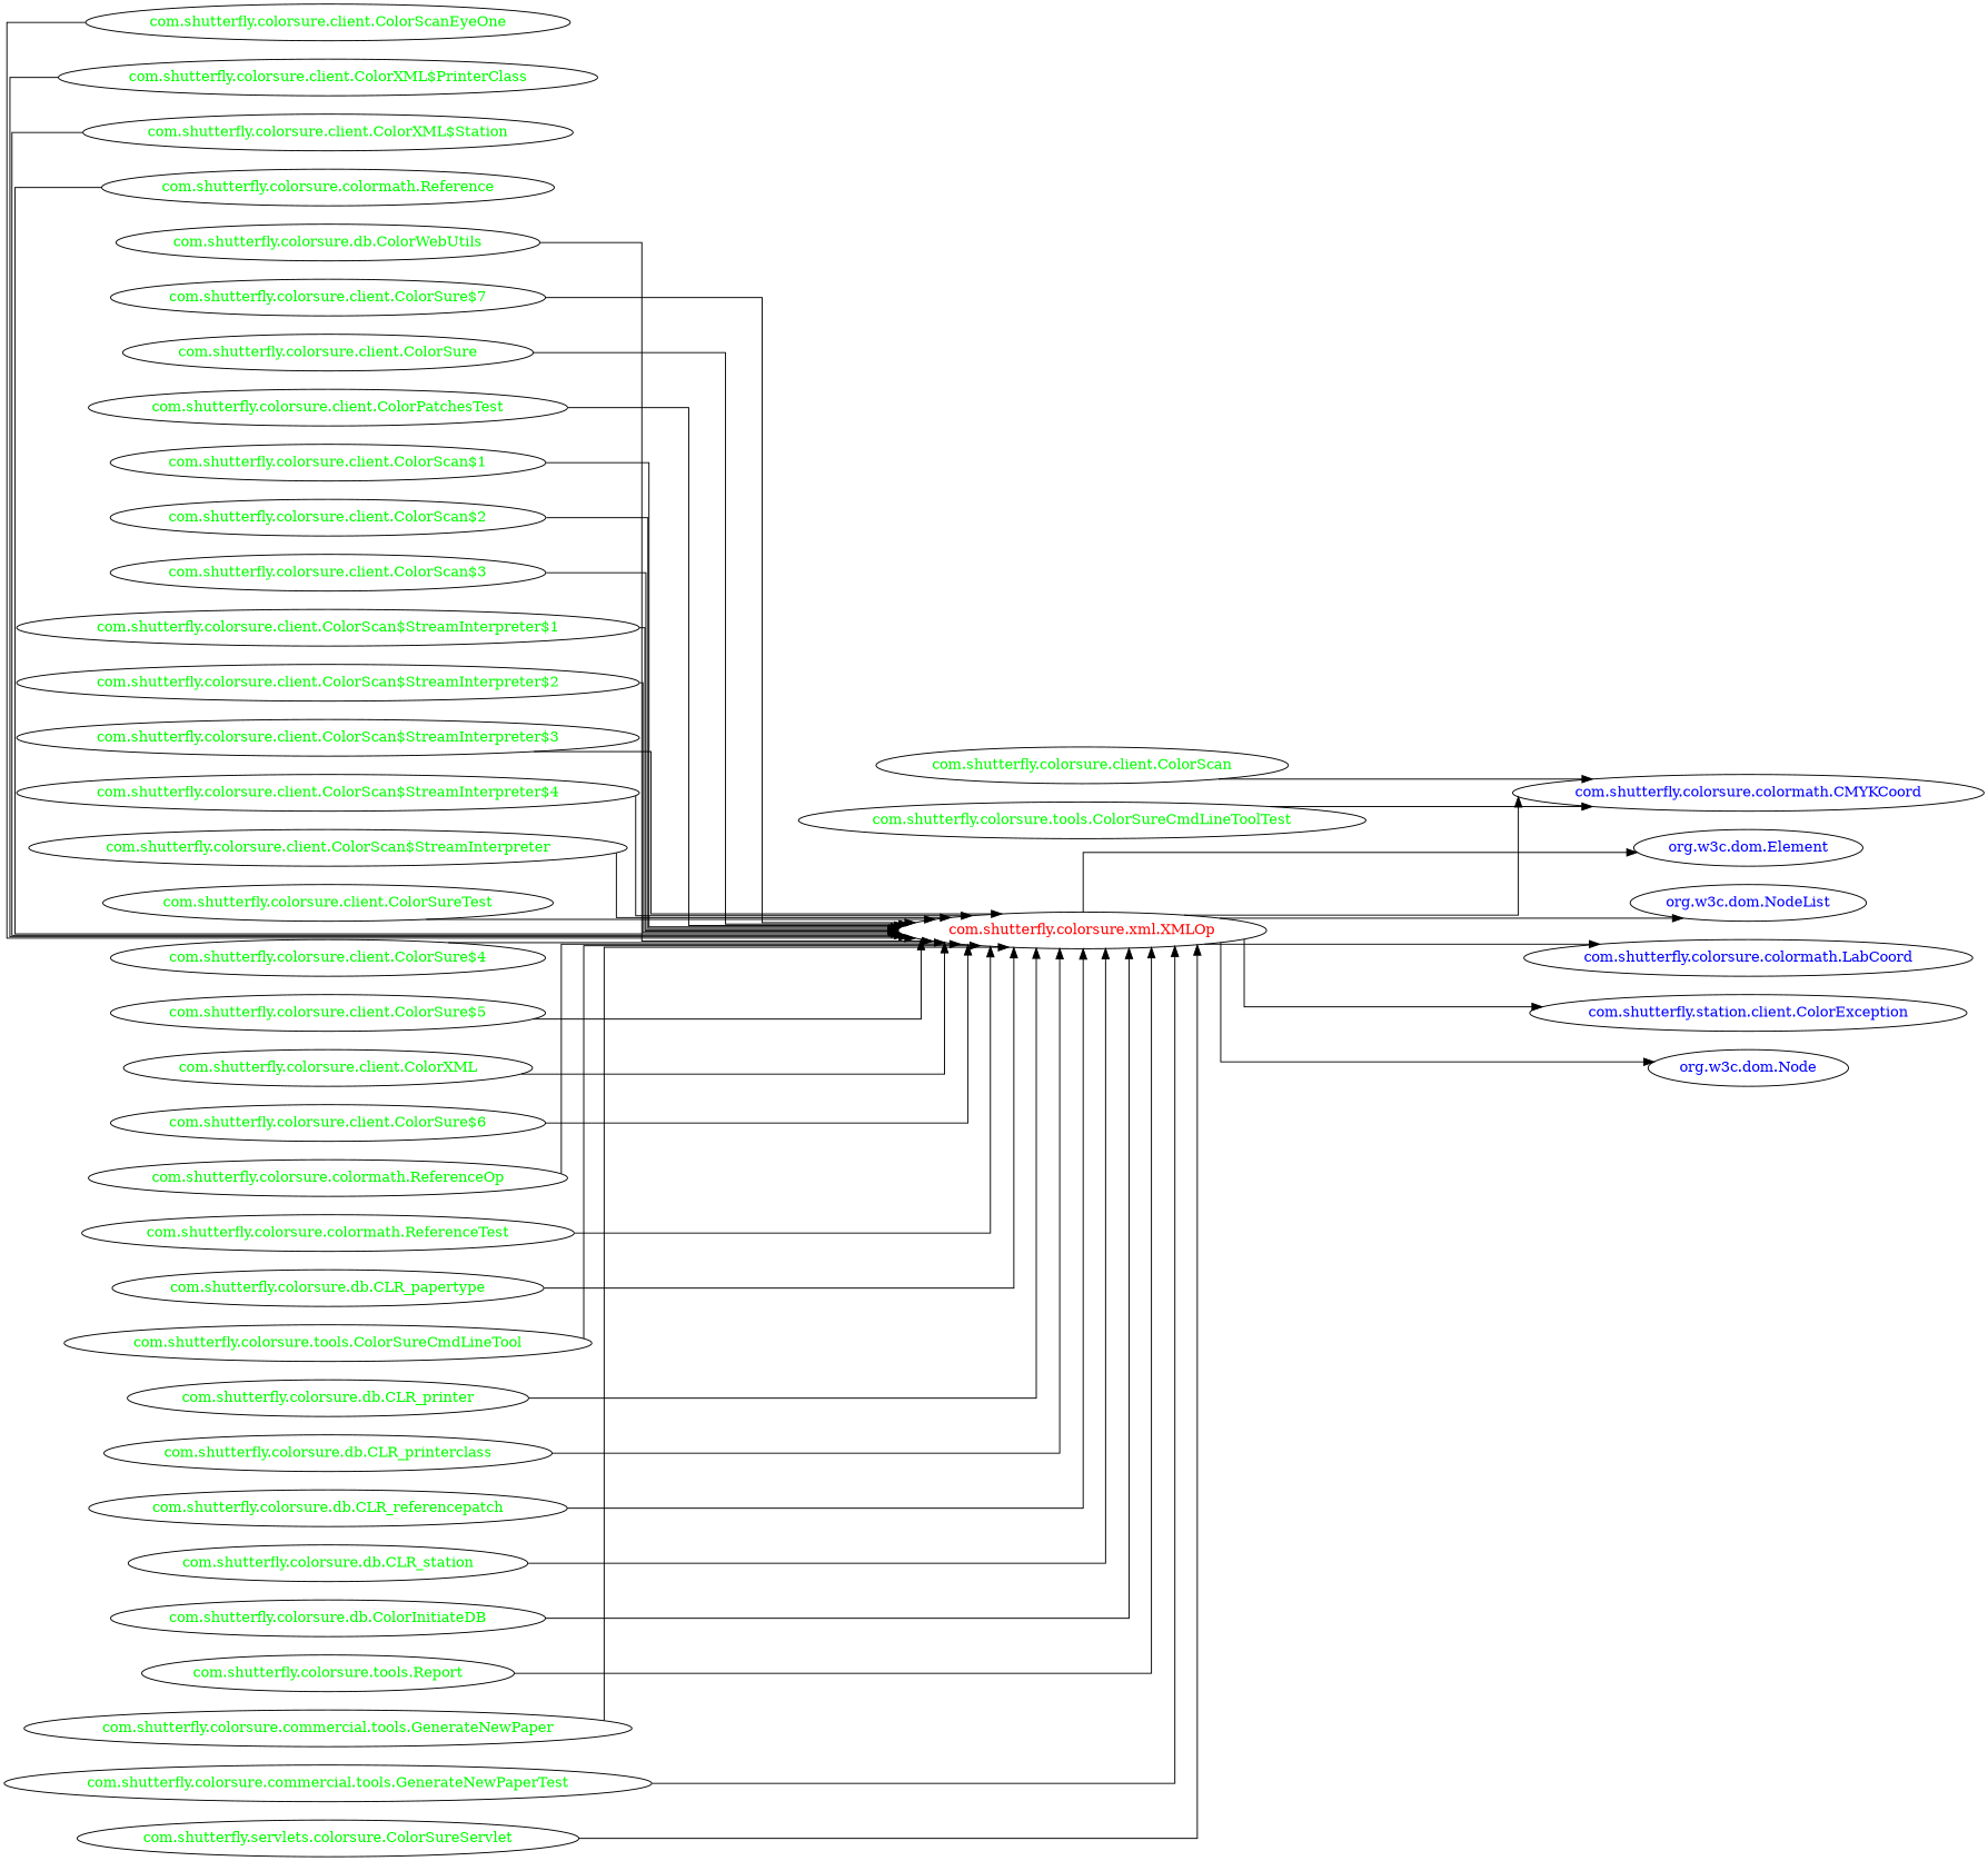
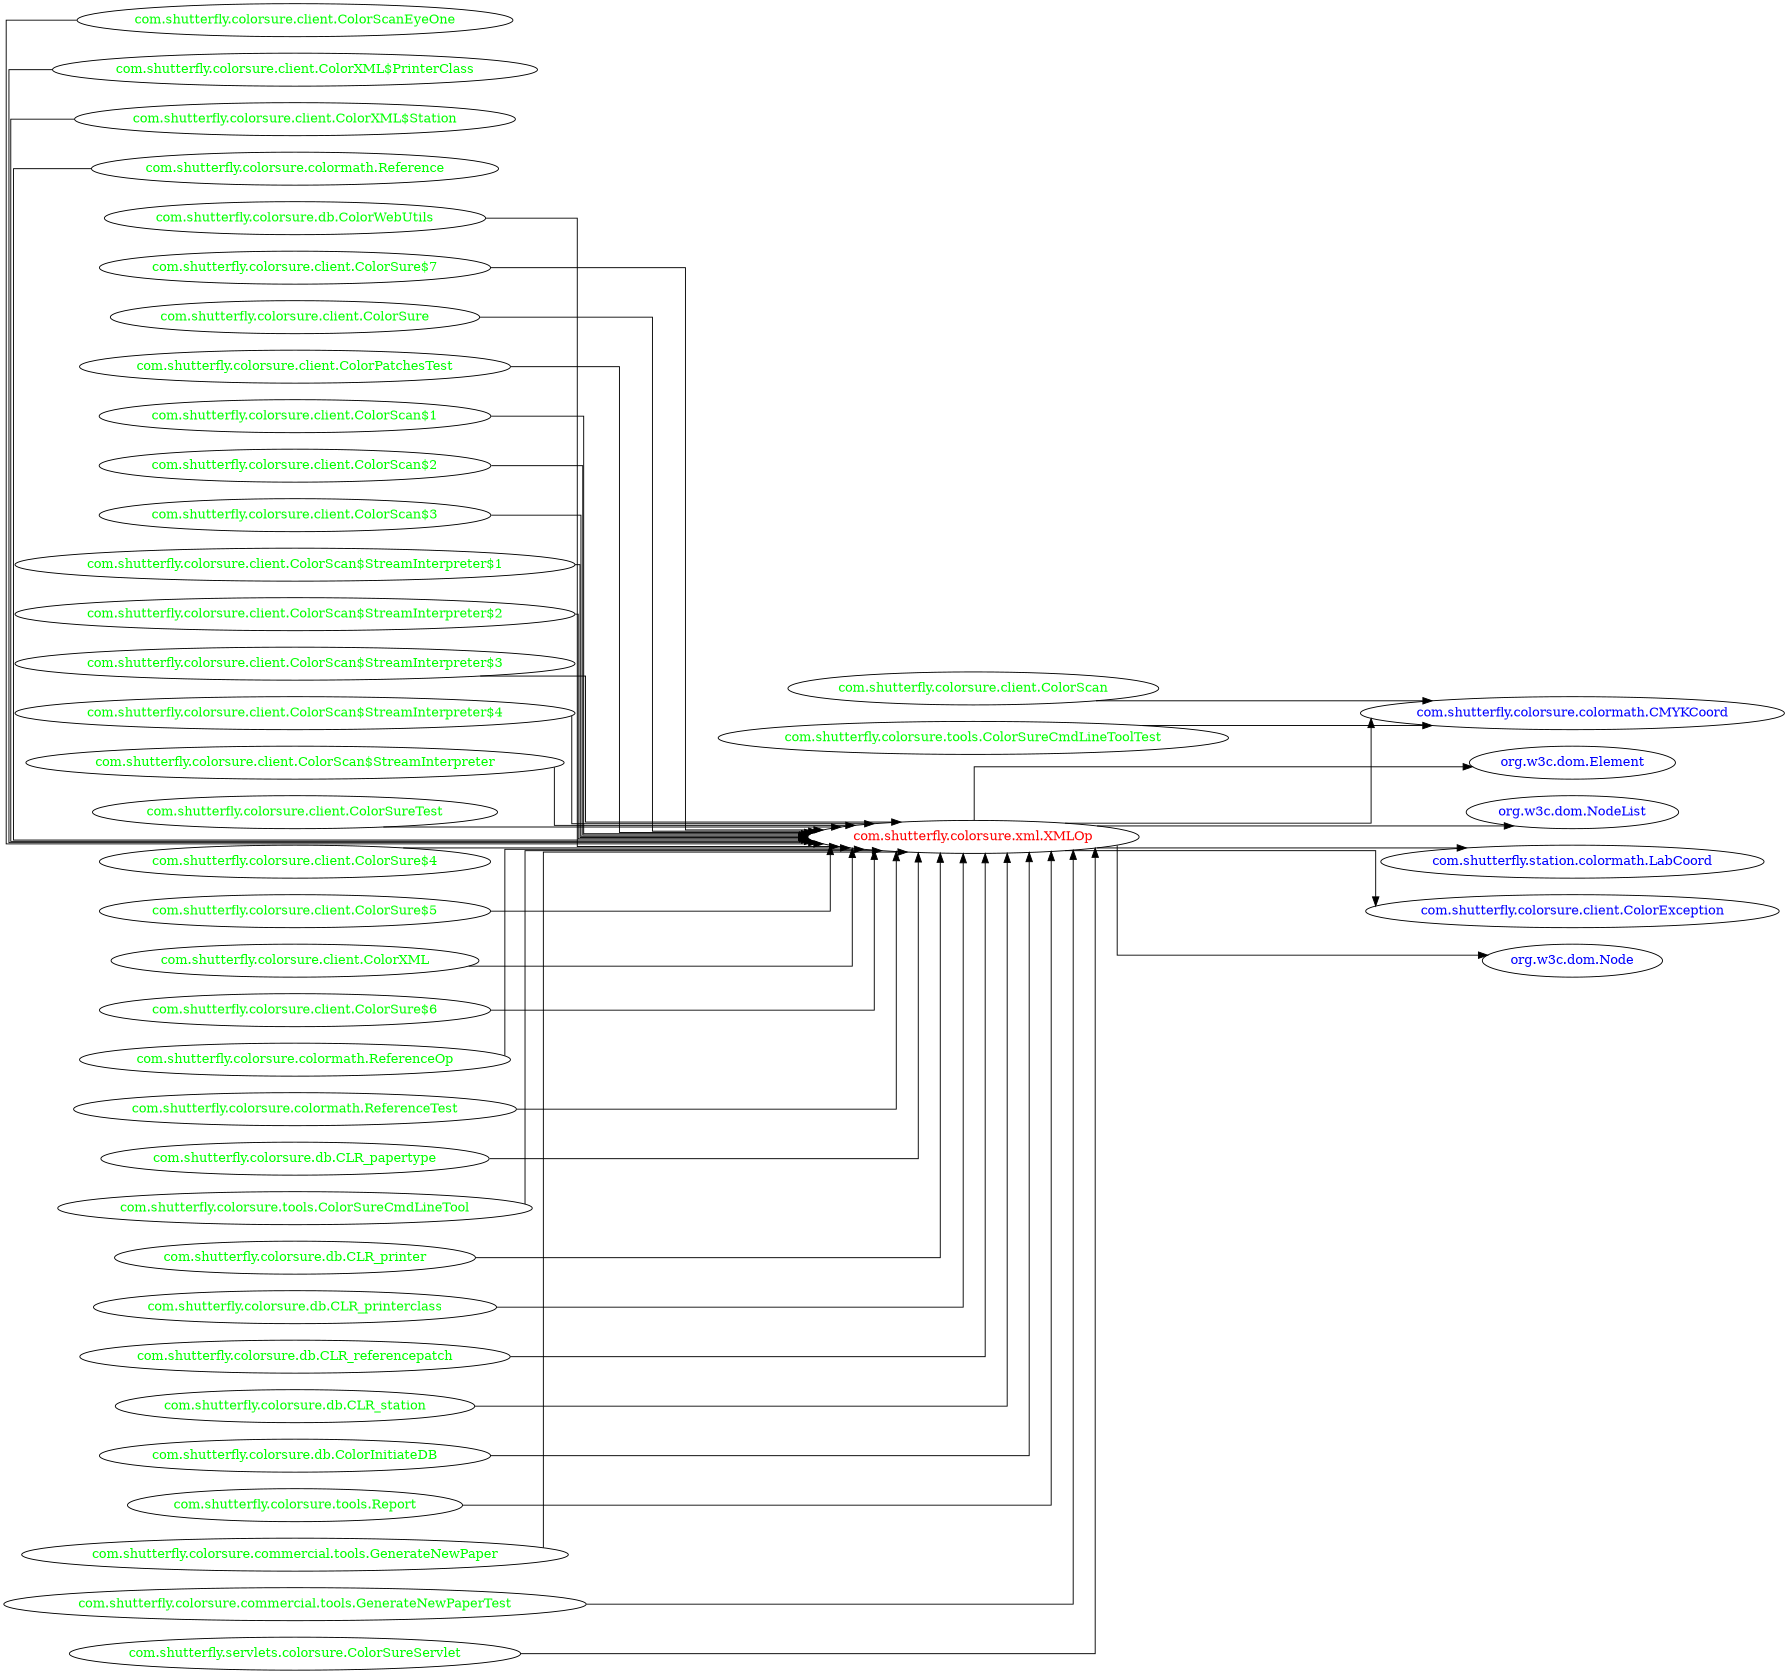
  digraph {
    concentrate=true
    rankdir=LR
    ranksep=2.0
    splines=ortho
    node [fontcolor=green]
    "com.shutterfly.colorsure.xml.XMLOp" [fontcolor=red]
    "org.w3c.dom.Element" [fontcolor=blue]
    "org.w3c.dom.NodeList" [fontcolor=blue]
-   "com.shutterfly.colorsure.colormath.LabCoord" [fontcolor=blue]
+   "com.shutterfly.colorsure.colormath.LabCoord" [fontcolor=blue label="com.shutterfly.station.colormath.LabCoord"]
    "com.shutterfly.colorsure.colormath.CMYKCoord" [fontcolor=blue]
-   "com.shutterfly.colorsure.client.ColorException" [fontcolor=blue label="com.shutterfly.station.client.ColorException"]
+   "com.shutterfly.colorsure.client.ColorException" [fontcolor=blue]
    "org.w3c.dom.Node" [fontcolor=blue]
    "com.shutterfly.colorsure.client.ColorScan"
    "com.shutterfly.colorsure.client.ColorScanEyeOne"
    "com.shutterfly.colorsure.client.ColorXML$PrinterClass"
    "com.shutterfly.colorsure.client.ColorXML$Station"
    "com.shutterfly.colorsure.colormath.Reference"
    "com.shutterfly.colorsure.db.ColorWebUtils"
    "com.shutterfly.colorsure.client.ColorSure$7"
    "com.shutterfly.colorsure.client.ColorSure"
    "com.shutterfly.colorsure.client.ColorPatchesTest"
    "com.shutterfly.colorsure.client.ColorScan$1"
    "com.shutterfly.colorsure.client.ColorScan$2"
    "com.shutterfly.colorsure.client.ColorScan$3"
    "com.shutterfly.colorsure.client.ColorScan$StreamInterpreter$1"
    "com.shutterfly.colorsure.client.ColorScan$StreamInterpreter$2"
    "com.shutterfly.colorsure.client.ColorScan$StreamInterpreter$3"
    "com.shutterfly.colorsure.client.ColorScan$StreamInterpreter$4"
    "com.shutterfly.colorsure.client.ColorScan$StreamInterpreter"
    "com.shutterfly.colorsure.client.ColorSureTest"
    "com.shutterfly.colorsure.client.ColorSure$4"
    "com.shutterfly.colorsure.client.ColorSure$5"
    "com.shutterfly.colorsure.client.ColorXML"
    "com.shutterfly.colorsure.client.ColorSure$6"
    "com.shutterfly.colorsure.colormath.ReferenceOp"
    "com.shutterfly.colorsure.colormath.ReferenceTest"
    "com.shutterfly.colorsure.db.CLR_papertype"
    "com.shutterfly.colorsure.tools.ColorSureCmdLineTool"
    "com.shutterfly.colorsure.db.CLR_printer"
    "com.shutterfly.colorsure.db.CLR_printerclass"
    "com.shutterfly.colorsure.db.CLR_referencepatch"
    "com.shutterfly.colorsure.db.CLR_station"
    "com.shutterfly.colorsure.db.ColorInitiateDB"
    "com.shutterfly.colorsure.tools.ColorSureCmdLineToolTest"
    "com.shutterfly.colorsure.tools.Report"
    "com.shutterfly.colorsure.commercial.tools.GenerateNewPaper"
    "com.shutterfly.colorsure.commercial.tools.GenerateNewPaperTest"
    "com.shutterfly.servlets.colorsure.ColorSureServlet"
    "com.shutterfly.colorsure.xml.XMLOp" -> "org.w3c.dom.Element"
    "com.shutterfly.colorsure.xml.XMLOp" -> "org.w3c.dom.NodeList"
    "com.shutterfly.colorsure.xml.XMLOp" -> "com.shutterfly.colorsure.colormath.LabCoord"
    "com.shutterfly.colorsure.xml.XMLOp" -> "com.shutterfly.colorsure.colormath.CMYKCoord"
    "com.shutterfly.colorsure.xml.XMLOp" -> "com.shutterfly.colorsure.client.ColorException"
    "com.shutterfly.colorsure.xml.XMLOp" -> "org.w3c.dom.Node"
    "com.shutterfly.colorsure.client.ColorScan" -> "com.shutterfly.colorsure.colormath.CMYKCoord"
    "com.shutterfly.colorsure.client.ColorScanEyeOne" -> "com.shutterfly.colorsure.xml.XMLOp"
    "com.shutterfly.colorsure.client.ColorXML$PrinterClass" -> "com.shutterfly.colorsure.xml.XMLOp"
    "com.shutterfly.colorsure.client.ColorXML$Station" -> "com.shutterfly.colorsure.xml.XMLOp"
    "com.shutterfly.colorsure.colormath.Reference" -> "com.shutterfly.colorsure.xml.XMLOp"
    "com.shutterfly.colorsure.db.ColorWebUtils" -> "com.shutterfly.colorsure.xml.XMLOp"
    "com.shutterfly.colorsure.client.ColorSure$7" -> "com.shutterfly.colorsure.xml.XMLOp"
    "com.shutterfly.colorsure.client.ColorSure" -> "com.shutterfly.colorsure.xml.XMLOp"
    "com.shutterfly.colorsure.client.ColorPatchesTest" -> "com.shutterfly.colorsure.xml.XMLOp"
    "com.shutterfly.colorsure.client.ColorScan$1" -> "com.shutterfly.colorsure.xml.XMLOp"
    "com.shutterfly.colorsure.client.ColorScan$2" -> "com.shutterfly.colorsure.xml.XMLOp"
    "com.shutterfly.colorsure.client.ColorScan$3" -> "com.shutterfly.colorsure.xml.XMLOp"
    "com.shutterfly.colorsure.client.ColorScan$StreamInterpreter$1" -> "com.shutterfly.colorsure.xml.XMLOp"
    "com.shutterfly.colorsure.client.ColorScan$StreamInterpreter$2" -> "com.shutterfly.colorsure.xml.XMLOp"
    "com.shutterfly.colorsure.client.ColorScan$StreamInterpreter$3" -> "com.shutterfly.colorsure.xml.XMLOp"
    "com.shutterfly.colorsure.client.ColorScan$StreamInterpreter$4" -> "com.shutterfly.colorsure.xml.XMLOp"
    "com.shutterfly.colorsure.client.ColorScan$StreamInterpreter" -> "com.shutterfly.colorsure.xml.XMLOp"
    "com.shutterfly.colorsure.client.ColorSureTest" -> "com.shutterfly.colorsure.xml.XMLOp"
    "com.shutterfly.colorsure.client.ColorSure$4" -> "com.shutterfly.colorsure.xml.XMLOp"
    "com.shutterfly.colorsure.client.ColorSure$5" -> "com.shutterfly.colorsure.xml.XMLOp"
    "com.shutterfly.colorsure.client.ColorXML" -> "com.shutterfly.colorsure.xml.XMLOp"
    "com.shutterfly.colorsure.client.ColorSure$6" -> "com.shutterfly.colorsure.xml.XMLOp"
    "com.shutterfly.colorsure.colormath.ReferenceOp" -> "com.shutterfly.colorsure.xml.XMLOp"
    "com.shutterfly.colorsure.colormath.ReferenceTest" -> "com.shutterfly.colorsure.xml.XMLOp"
    "com.shutterfly.colorsure.db.CLR_papertype" -> "com.shutterfly.colorsure.xml.XMLOp"
    "com.shutterfly.colorsure.tools.ColorSureCmdLineTool" -> "com.shutterfly.colorsure.xml.XMLOp"
    "com.shutterfly.colorsure.db.CLR_printer" -> "com.shutterfly.colorsure.xml.XMLOp"
    "com.shutterfly.colorsure.db.CLR_printerclass" -> "com.shutterfly.colorsure.xml.XMLOp"
    "com.shutterfly.colorsure.db.CLR_referencepatch" -> "com.shutterfly.colorsure.xml.XMLOp"
    "com.shutterfly.colorsure.db.CLR_station" -> "com.shutterfly.colorsure.xml.XMLOp"
    "com.shutterfly.colorsure.db.ColorInitiateDB" -> "com.shutterfly.colorsure.xml.XMLOp"
    "com.shutterfly.colorsure.tools.ColorSureCmdLineToolTest" -> "com.shutterfly.colorsure.colormath.CMYKCoord"
    "com.shutterfly.colorsure.tools.Report" -> "com.shutterfly.colorsure.xml.XMLOp"
    "com.shutterfly.colorsure.commercial.tools.GenerateNewPaper" -> "com.shutterfly.colorsure.xml.XMLOp"
    "com.shutterfly.colorsure.commercial.tools.GenerateNewPaperTest" -> "com.shutterfly.colorsure.xml.XMLOp"
    "com.shutterfly.servlets.colorsure.ColorSureServlet" -> "com.shutterfly.colorsure.xml.XMLOp"
  }
